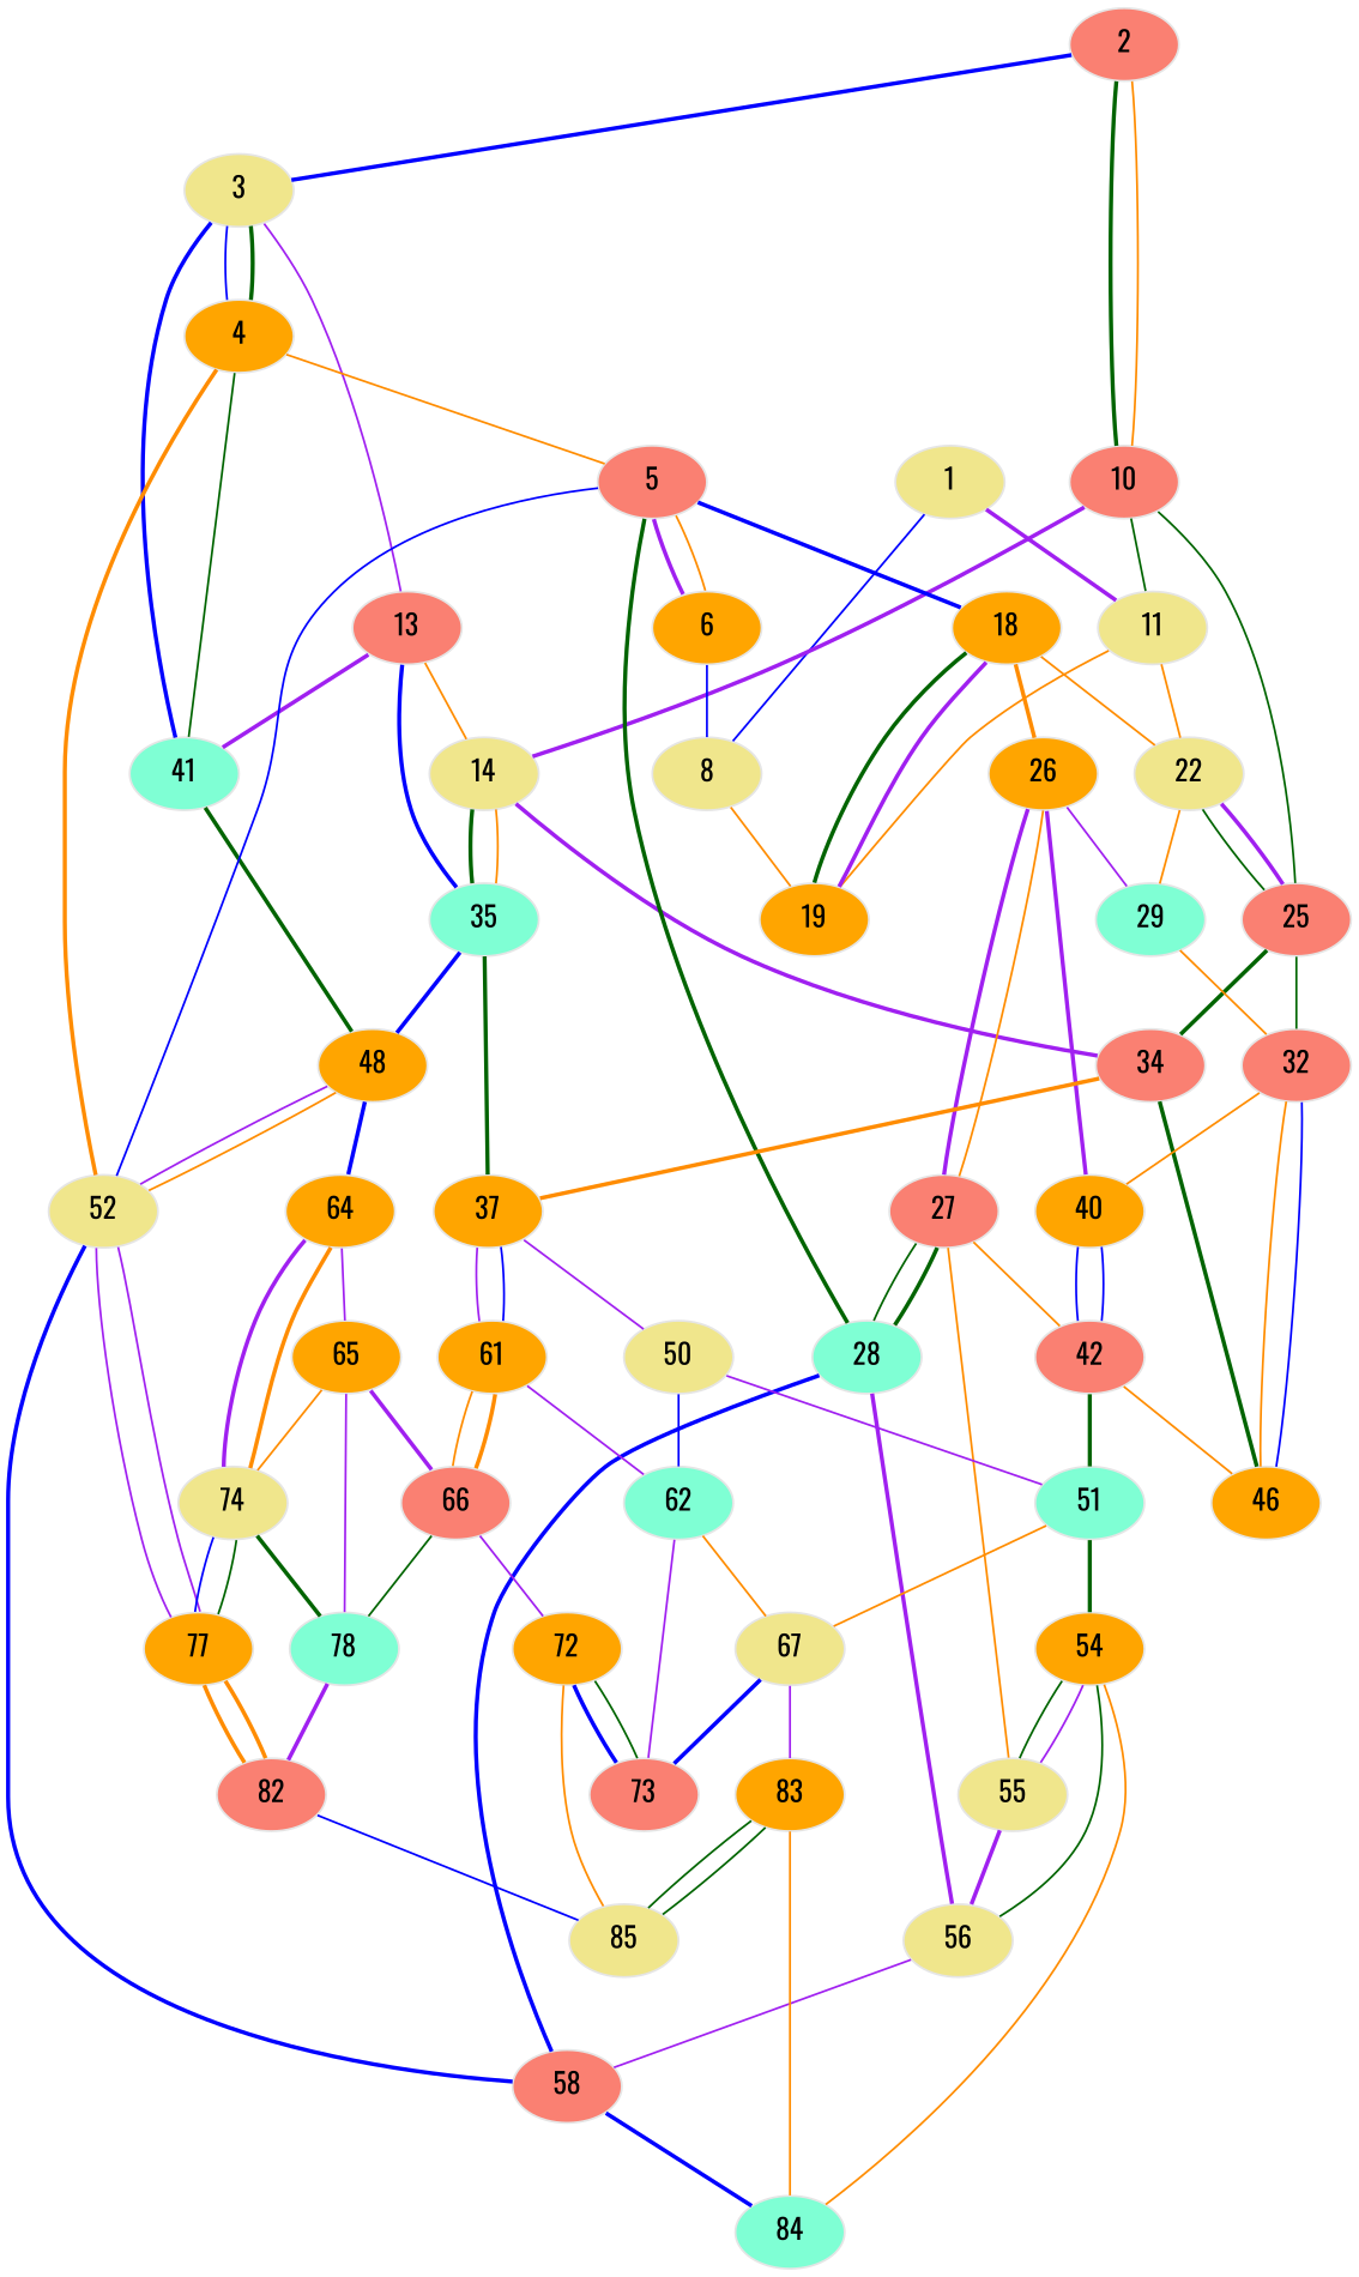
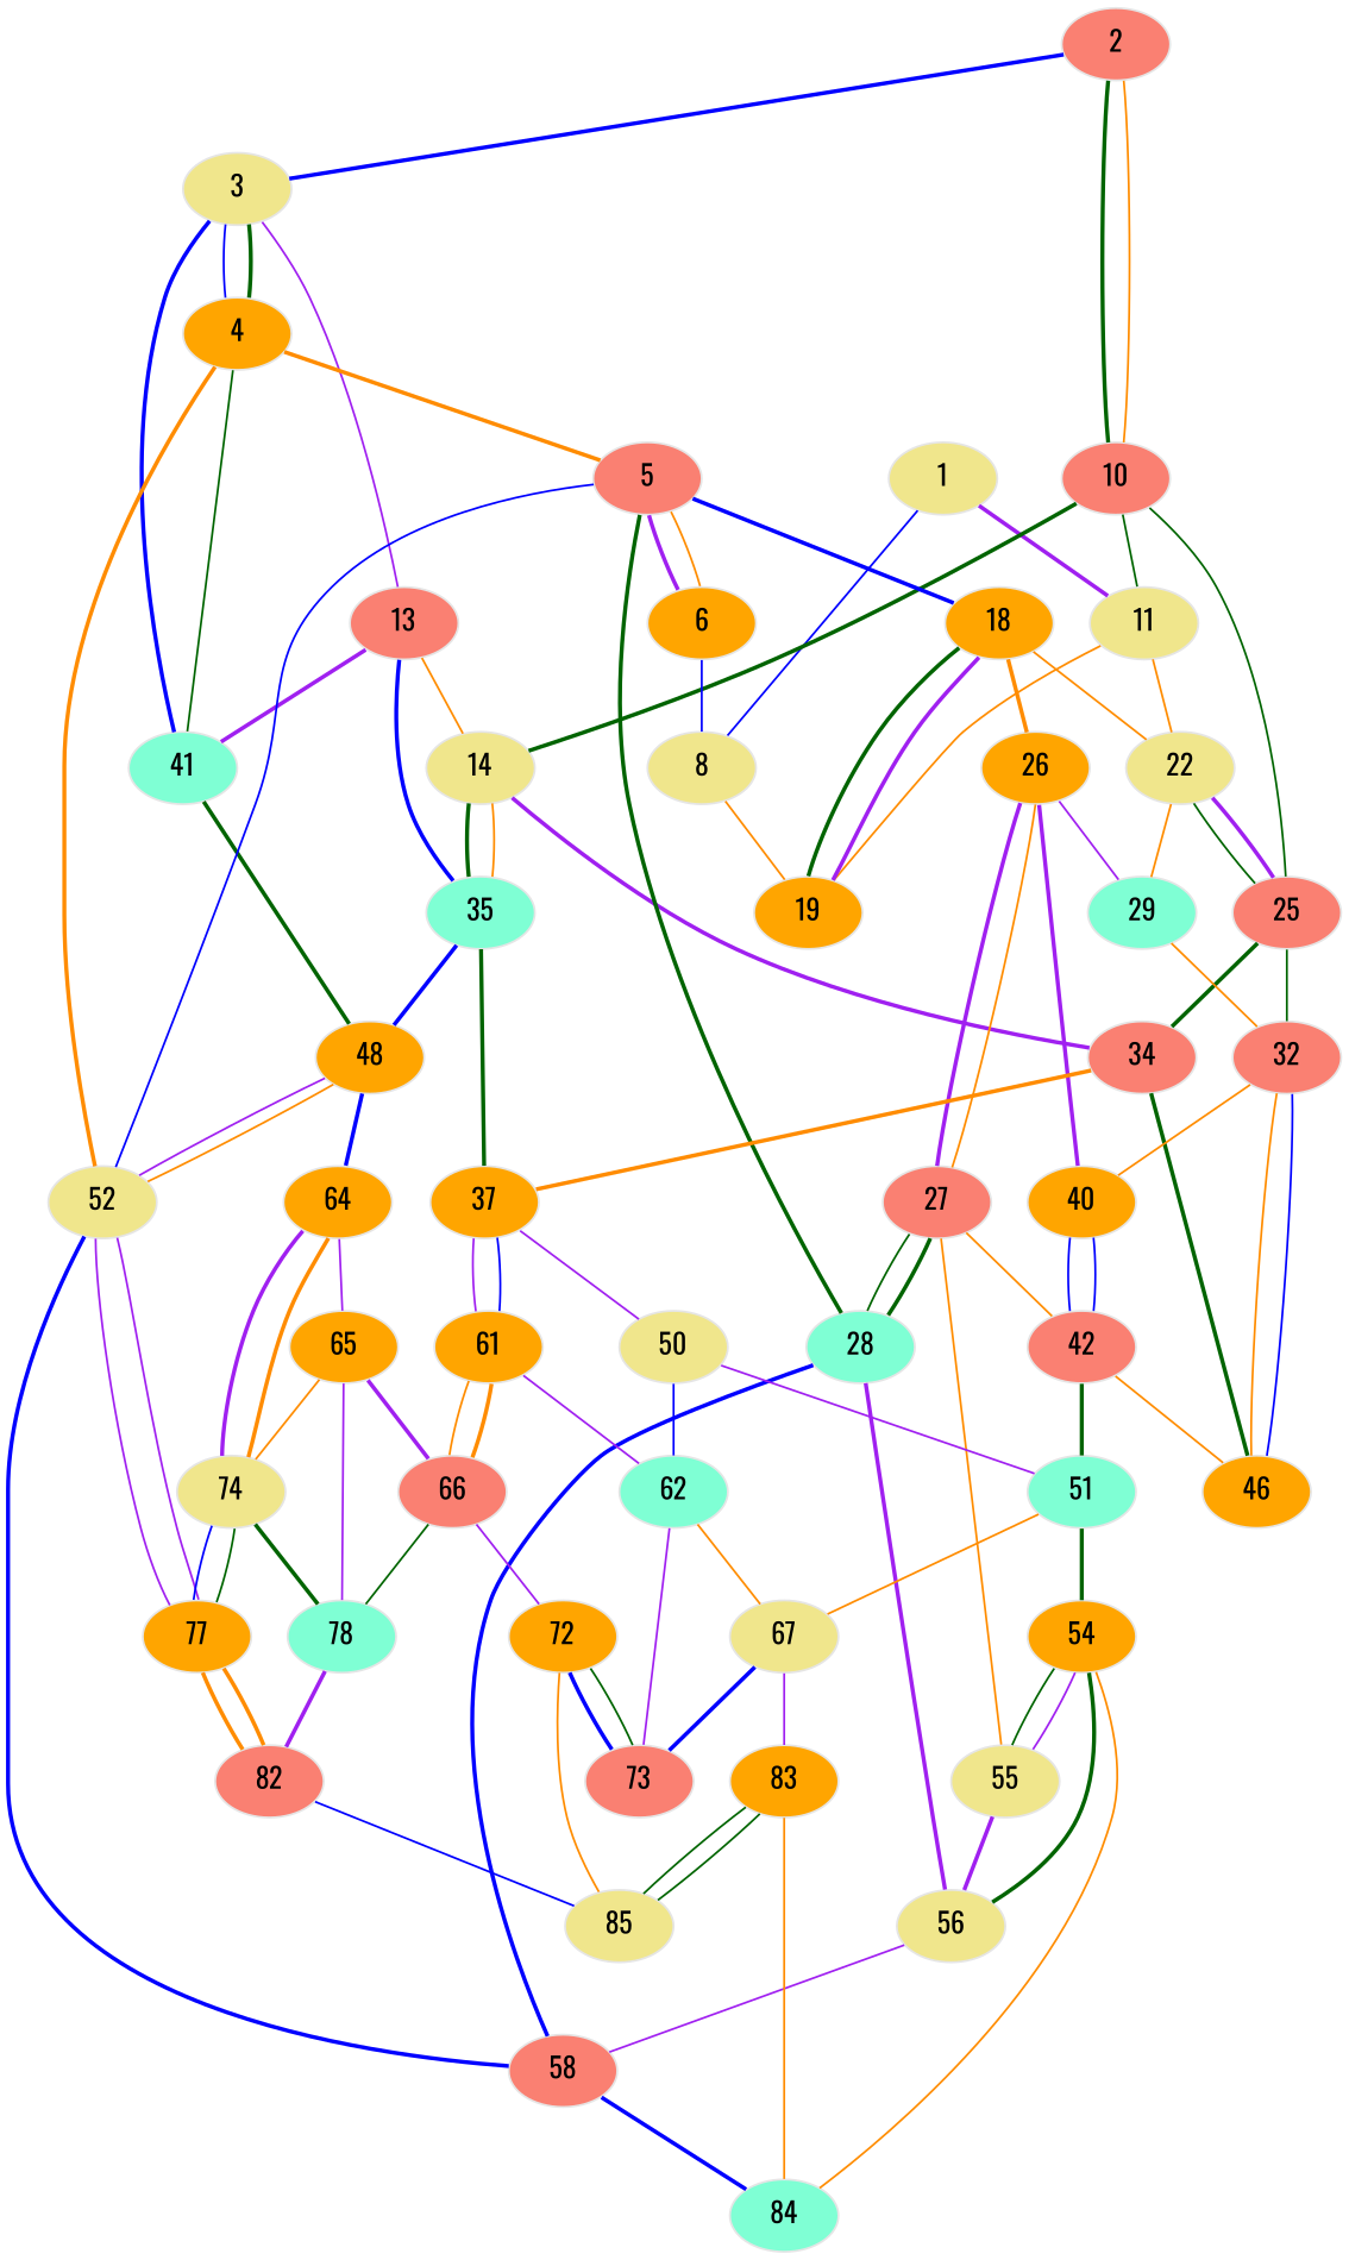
  graph {
    fontname=Oswald
    node [color=gray90 fillcolor=orange fontname=Oswald style=filled]
    edge [color=darkorange fontname=Oswald style=solid]
    1 [fillcolor=khaki super="+7"]
    8 [fillcolor=khaki super="+9"]
    11 [fillcolor=khaki super="+21"]
    2 [fillcolor=salmon]
    3 [fillcolor=khaki super="+12"]
    10 [fillcolor=salmon super="+16"]
    19 [super="+20"]
    22 [fillcolor=khaki super="+23"]
    4
    13 [fillcolor=salmon super="+45"]
    41 [fillcolor=aquamarine super="+44"]
    14 [fillcolor=khaki super="+15"]
    25 [fillcolor=salmon super="+31"]
    5 [fillcolor=salmon super="+17"]
    52 [fillcolor=khaki super="+60"]
    35 [fillcolor=aquamarine super="+36"]
    48 [super="+49"]
    6
    18 [super="+24"]
    28 [fillcolor=aquamarine super="+57"]
    58 [fillcolor=salmon super="+59"]
    77
    26 [super="+30"]
    56 [fillcolor=khaki super="+70"]
    34 [fillcolor=salmon super="+39"]
    32 [fillcolor=salmon super="+33"]
    29 [fillcolor=aquamarine]
    37 [super="+38"]
    46
    27 [fillcolor=salmon super="+43"]
    40
    42 [fillcolor=salmon super="+47"]
    55 [fillcolor=khaki]
    51 [fillcolor=aquamarine super="+53"]
    84 [fillcolor=aquamarine super="+87"]
    50 [fillcolor=khaki]
    61
    64
    62 [fillcolor=aquamarine super="+63"]
    66 [fillcolor=salmon super="+71"]
    54 [super="+69"]
    67 [fillcolor=khaki super="+68"]
    65 [super="+76"]
    74 [fillcolor=khaki super="+75"]
    73 [fillcolor=salmon super="+79"]
    83
    82 [fillcolor=salmon super="+86"]
    78 [fillcolor=aquamarine super="+81"]
    72 [super="+80"]
    85 [fillcolor=khaki]
    1 -- 8 [color=blue]
    1 -- 11 [color=purple style=bold]
    8 -- 19 [weight=2]
    11 -- 19
    11 -- 22
    2 -- 3 [color=blue style=bold]
    2 -- 10 [color=darkgreen style=bold]
    2 -- 10
    3 -- 4 [color=blue]
    3 -- 4 [color=darkgreen style=bold]
    3 -- 13 [color=purple]
    3 -- 41 [color=blue style=bold]
    10 -- 11 [color=darkgreen]
-   10 -- 14 [color=purple style=bold]
+   10 -- 14 [color=darkgreen style=bold]
    10 -- 25 [color=darkgreen]
    22 -- 25 [color=darkgreen]
    22 -- 25 [color=purple style=bold]
    22 -- 29
    4 -- 41 [color=darkgreen]
-   4 -- 5
+   4 -- 5 [style=bold]
    4 -- 52 [style=bold]
    13 -- 41 [color=purple style=bold]
    13 -- 14
    13 -- 35 [color=blue style=bold]
    41 -- 48 [color=darkgreen style=bold]
    14 -- 35 [color=darkgreen style=bold]
    14 -- 35
    14 -- 34 [color=purple style=bold]
    25 -- 34 [color=darkgreen style=bold]
    25 -- 32 [color=darkgreen]
    5 -- 52 [color=blue]
    5 -- 6 [color=purple style=bold]
    5 -- 6
    5 -- 18 [color=blue style=bold]
    5 -- 28 [color=darkgreen style=bold]
    52 -- 58 [color=blue style=bold]
    52 -- 77 [color=purple]
    52 -- 77 [color=purple]
    35 -- 48 [color=blue style=bold]
    35 -- 37 [color=darkgreen style=bold]
    48 -- 52 [color=purple]
    48 -- 52
    48 -- 64 [color=blue style=bold]
    6 -- 8 [color=blue]
    18 -- 19 [color=darkgreen style=bold]
    18 -- 19 [color=purple style=bold]
    18 -- 22
    18 -- 26 [style=bold]
    28 -- 58 [color=blue style=bold]
    28 -- 56 [color=purple style=bold]
    58 -- 84 [color=blue style=bold]
    77 -- 82 [style=bold]
    77 -- 82 [style=bold]
    26 -- 29 [color=purple]
    26 -- 27 [color=purple style=bold]
    26 -- 27
    26 -- 40 [color=purple style=bold]
    56 -- 58 [color=purple]
    34 -- 37 [style=bold]
    34 -- 46 [color=darkgreen style=bold]
    32 -- 46
    32 -- 46 [color=blue]
    32 -- 40
    29 -- 32
    37 -- 50 [color=purple]
    37 -- 61 [color=purple]
    37 -- 61 [color=blue]
    27 -- 28 [color=darkgreen]
    27 -- 28 [color=darkgreen style=bold]
    27 -- 42
    27 -- 55
    40 -- 42 [color=blue]
    40 -- 42 [color=blue]
    42 -- 46
    42 -- 51 [color=darkgreen style=bold]
    55 -- 56 [color=purple style=bold]
    51 -- 54 [color=darkgreen style=bold]
    51 -- 67
    50 -- 51 [color=purple]
    50 -- 62 [color=blue]
    61 -- 62 [color=purple]
    61 -- 66
    61 -- 66 [style=bold]
    64 -- 65 [color=purple]
    64 -- 74 [color=purple style=bold]
    64 -- 74 [style=bold]
    62 -- 67
    62 -- 73 [color=purple]
    66 -- 78 [color=darkgreen]
    66 -- 72 [color=purple]
-   54 -- 56 [color=darkgreen]
+   54 -- 56 [color=darkgreen style=bold]
    54 -- 55 [color=darkgreen]
    54 -- 55 [color=purple]
    54 -- 84
    67 -- 73 [color=blue style=bold]
    67 -- 83 [color=purple]
    65 -- 66 [color=purple style=bold]
    65 -- 74
    65 -- 78 [color=purple]
    74 -- 77 [color=blue]
    74 -- 77 [color=darkgreen]
    74 -- 78 [color=darkgreen style=bold]
    83 -- 84
    83 -- 85 [color=darkgreen]
    83 -- 85 [color=darkgreen]
    82 -- 85 [color=blue]
    78 -- 82 [color=purple style=bold]
    72 -- 73 [color=blue style=bold weight=2]
    72 -- 73 [color=darkgreen]
    72 -- 85
  }
